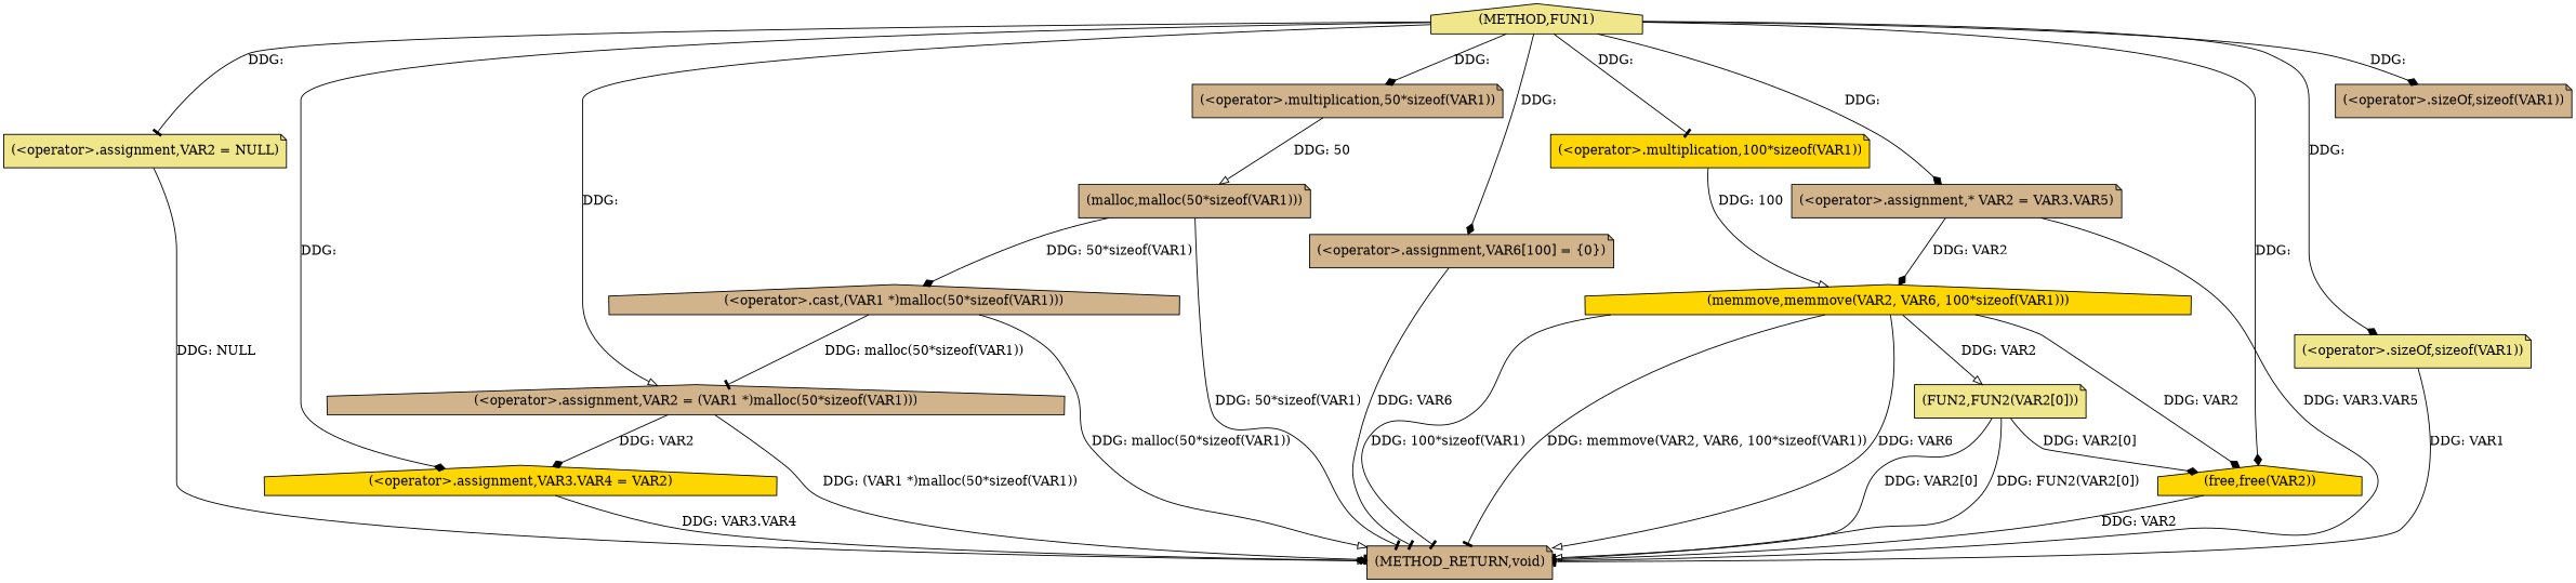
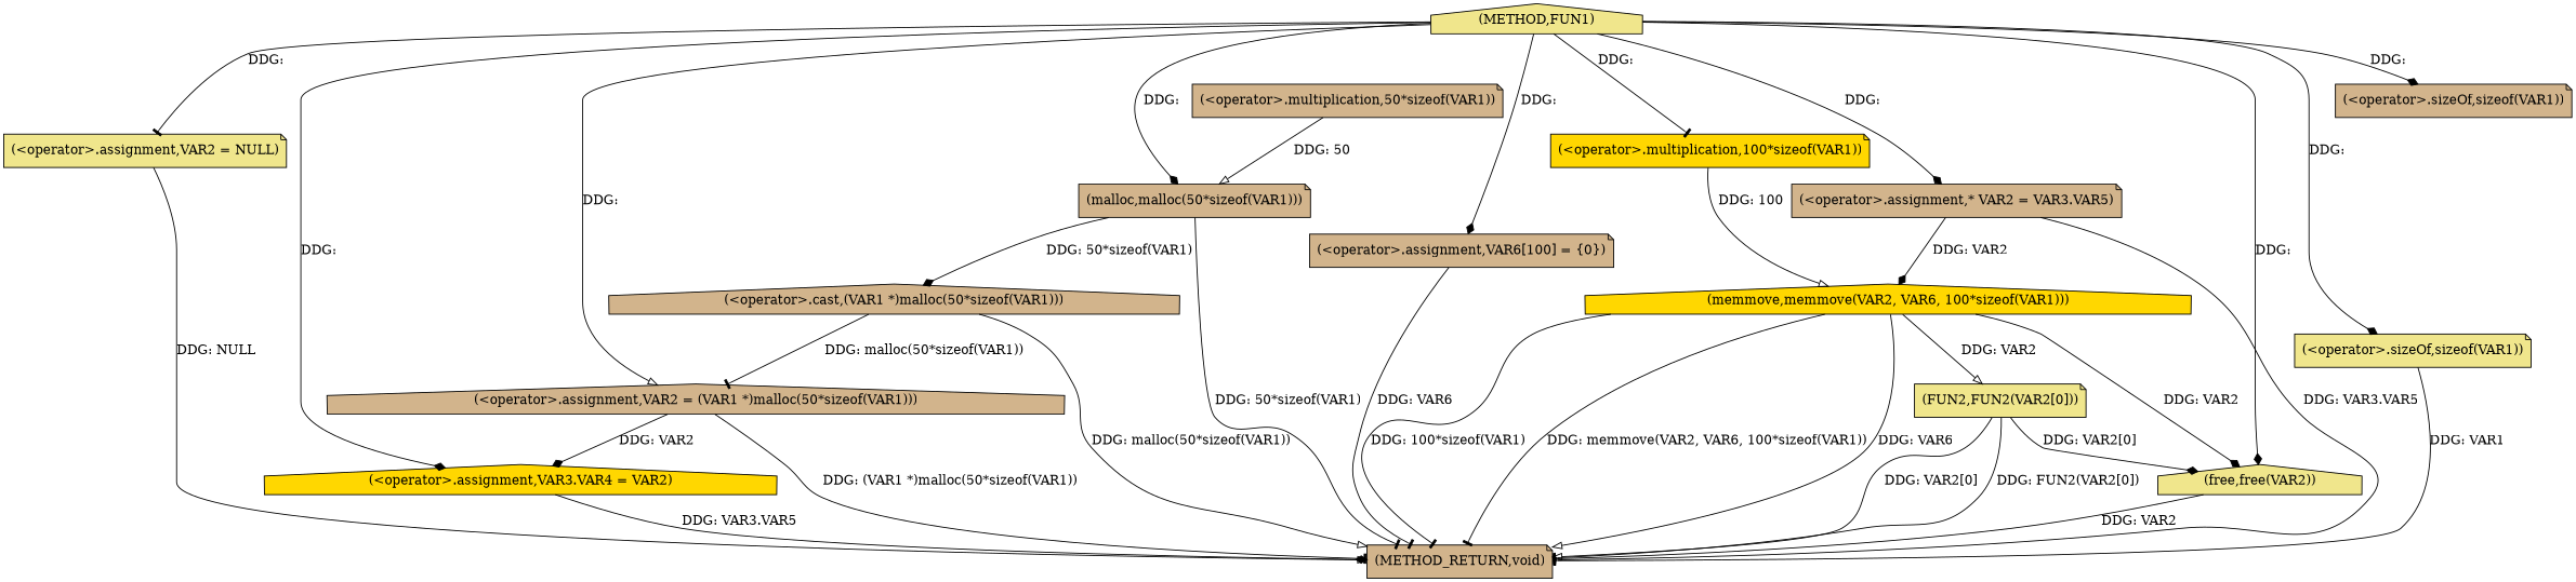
  digraph {
    node [fillcolor=tan shape=note style=filled]
    edge [arrowhead=diamond]
    n1 [fillcolor=khaki label="(METHOD,FUN1)" shape=house]
    n2 [fillcolor=khaki label="(<operator>.assignment,VAR2 = NULL)"]
    n3 [label="(<operator>.assignment,VAR2 = (VAR1 *)malloc(50*sizeof(VAR1)))" shape=house]
    n4 [label="(<operator>.multiplication,50*sizeof(VAR1))"]
    n5 [label="(<operator>.sizeOf,sizeof(VAR1))"]
    n6 [fillcolor=gold label="(<operator>.assignment,VAR3.VAR4 = VAR2)" shape=house]
    n7 [label="(<operator>.assignment,* VAR2 = VAR3.VAR5)"]
    n8 [label="(<operator>.assignment,VAR6[100] = {0})"]
    n9 [fillcolor=gold label="(<operator>.multiplication,100*sizeof(VAR1))"]
    n10 [fillcolor=khaki label="(<operator>.sizeOf,sizeof(VAR1))"]
-   n11 [fillcolor=gold label="(free,free(VAR2))" shape=house]
+   n11 [fillcolor=khaki label="(free,free(VAR2))" shape=house]
    n12 [label="(METHOD_RETURN,void)"]
    n13 [label="(malloc,malloc(50*sizeof(VAR1)))"]
    n14 [fillcolor=gold label="(memmove,memmove(VAR2, VAR6, 100*sizeof(VAR1)))" shape=house]
    n15 [fillcolor=khaki label="(FUN2,FUN2(VAR2[0]))"]
    n16 [label="(<operator>.cast,(VAR1 *)malloc(50*sizeof(VAR1)))" shape=house]
    n1 -> n2 [arrowhead=tee label="DDG: "]
    n1 -> n3 [arrowhead=onormal label="DDG: "]
-   n1 -> n4 [label="DDG: "]
+   n1 -> n13 [label="DDG: "]
    n1 -> n5 [label="DDG: "]
    n1 -> n6 [label="DDG: "]
    n1 -> n7 [label="DDG: "]
    n1 -> n8 [label="DDG: "]
    n1 -> n9 [arrowhead=tee label="DDG: "]
    n1 -> n10 [label="DDG: "]
    n1 -> n11 [label="DDG: "]
    n2 -> n12 [arrowhead=onormal label="DDG: NULL"]
    n3 -> n6 [label="DDG: VAR2"]
    n3 -> n12 [arrowhead=tee label="DDG: (VAR1 *)malloc(50*sizeof(VAR1))"]
    n4 -> n13 [arrowhead=onormal label="DDG: 50"]
-   n6 -> n12 [label="DDG: VAR3.VAR4"]
+   n6 -> n12 [label="DDG: VAR3.VAR5"]
    n7 -> n12 [arrowhead=tee label="DDG: VAR3.VAR5"]
    n7 -> n14 [label="DDG: VAR2"]
    n8 -> n12 [arrowhead=tee label="DDG: VAR6"]
    n9 -> n14 [arrowhead=onormal label="DDG: 100"]
    n10 -> n12 [arrowhead=tee label="DDG: VAR1"]
    n11 -> n12 [arrowhead=tee label="DDG: VAR2"]
    n13 -> n12 [arrowhead=tee label="DDG: 50*sizeof(VAR1)"]
    n13 -> n16 [label="DDG: 50*sizeof(VAR1)"]
    n14 -> n11 [label="DDG: VAR2"]
    n14 -> n12 [arrowhead=tee label="DDG: 100*sizeof(VAR1)"]
    n14 -> n12 [arrowhead=tee label="DDG: memmove(VAR2, VAR6, 100*sizeof(VAR1))"]
    n14 -> n12 [arrowhead=onormal label="DDG: VAR6"]
    n14 -> n15 [arrowhead=onormal label="DDG: VAR2"]
    n15 -> n11 [label="DDG: VAR2[0]"]
    n15 -> n12 [arrowhead=onormal label="DDG: VAR2[0]"]
    n15 -> n12 [arrowhead=tee label="DDG: FUN2(VAR2[0])"]
    n16 -> n3 [arrowhead=tee label="DDG: malloc(50*sizeof(VAR1))"]
    n16 -> n12 [arrowhead=onormal label="DDG: malloc(50*sizeof(VAR1))"]
  }
